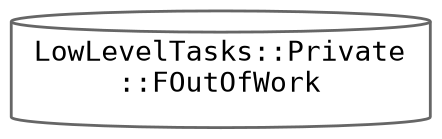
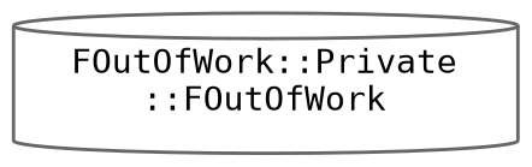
  digraph {
    rankdir=LR
    fontname="DejaVu Sans Mono"
-   n1 [color=grey40 fillcolor=white fontname="DejaVu Sans Mono" fontsize=10 height=0.2 label="LowLevelTasks::Private\l::FOutOfWork" shape=cylinder style=filled width=0.4]
+   n1 [color=grey40 fillcolor=white fontname="DejaVu Sans Mono" fontsize=10 height=0.2 label="FOutOfWork::Private\l::FOutOfWork" shape=cylinder style=filled width=0.4]
  }
